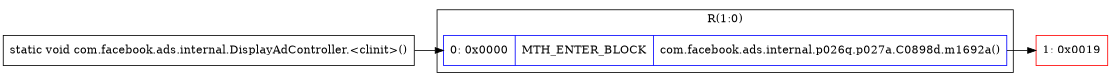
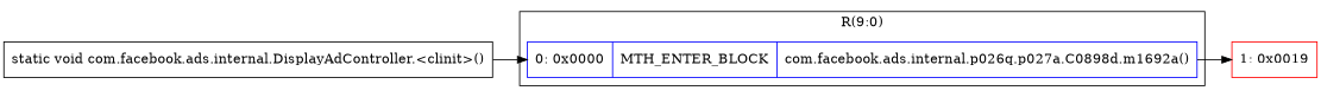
  digraph {
    rankdir=LR
    node [shape=record]
    n1 [color=blue label="{0\:\ 0x0000|MTH_ENTER_BLOCK\l|com.facebook.ads.internal.p026q.p027a.C0898d.m1692a()\l}"]
    n2 [color=red label="{1\:\ 0x0019}"]
    n3 [label="{static void com.facebook.ads.internal.DisplayAdController.\<clinit\>() }"]
    subgraph cluster_1 {
-     label="R(1:0)"
+     label="R(9:0)"
      n1
    }
    n1 -> n2
    n3 -> n1
  }
